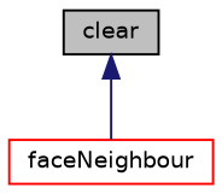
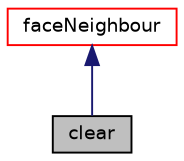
  digraph {
    rankdir=TB
    fontname="DejaVu Sans"
    node [fontname="DejaVu Sans" fontsize=10 shape=record]
    n1 [color=black fillcolor=grey75 fontcolor=black height=0.2 label=clear style=filled width=0.4]
    n2 [color=red height=0.2 label=faceNeighbour width=0.4]
-   n1 -> n2 [color=midnightblue dir=back fontname="DejaVu Sans" fontsize=10 labelfontname=Helvetica labelfontsize=10 style=solid]
+   n2 -> n1 [color=midnightblue dir=back fontname="DejaVu Sans" fontsize=10 labelfontname=Helvetica labelfontsize=10 style=solid]
  }
